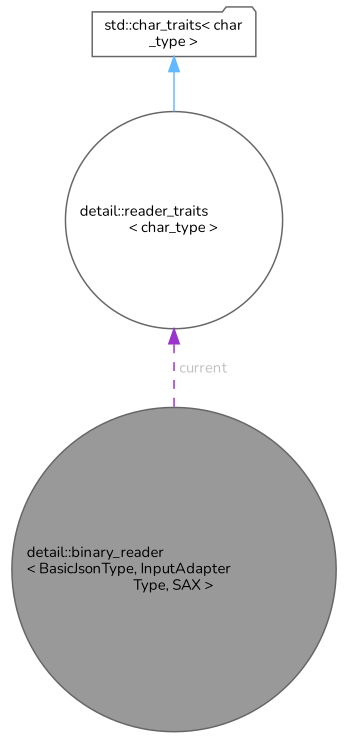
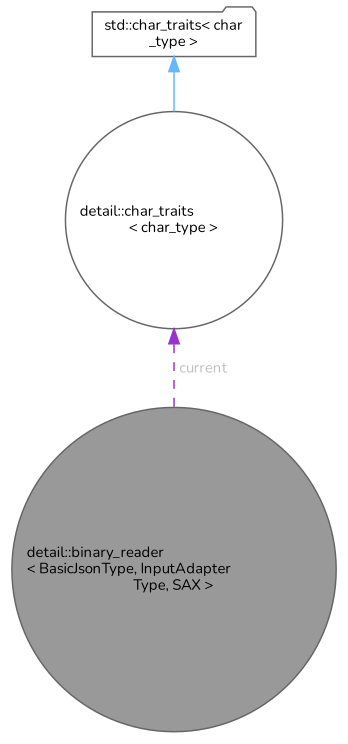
  digraph {
    fontname=Nunito
    node [color=gray40 fillcolor=white fontname=Nunito fontsize=10 shape=circle style=filled]
    edge [dir=back fontname=Nunito fontsize=10 labelfontname=Helvetica labelfontsize=10]
    n1 [fillcolor=grey60 fontcolor=black height=0.2 label="detail::binary_reader\l\< BasicJsonType, InputAdapter\lType, SAX \>" width=0.4]
-   n2 [height=0.2 label="detail::reader_traits\l\< char_type \>" width=0.4]
+   n2 [height=0.2 label="detail::char_traits\l\< char_type \>" width=0.4]
    n3 [height=0.2 label="std::char_traits\< char\l_type \>" shape=folder width=0.4]
    n2 -> n1 [color=darkorchid3 fontcolor=grey label=<<TABLE CELLBORDER="0" BORDER="0"><TR><TD VALIGN="top" ALIGN="LEFT" CELLPADDING="1" CELLSPACING="0">current</TD></TR> </TABLE>> style=dashed]
    n3 -> n2 [color=steelblue1 style=solid]
  }
